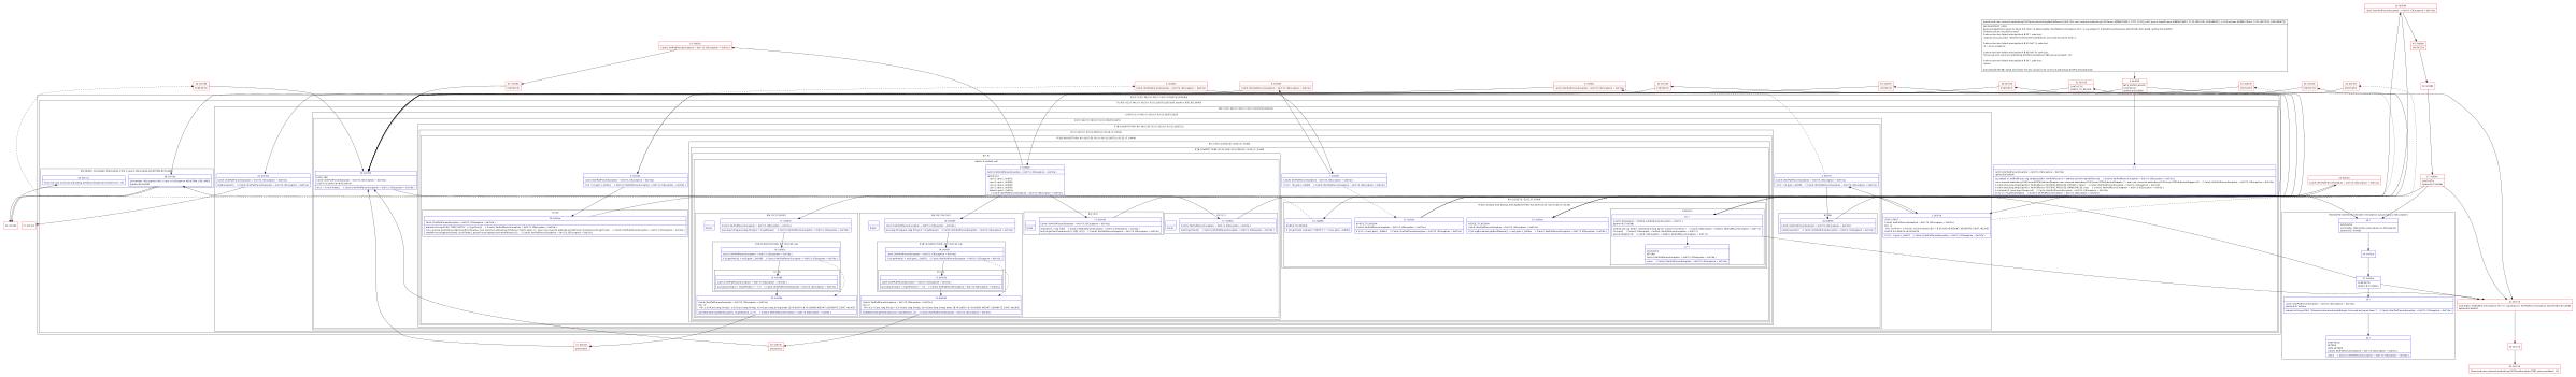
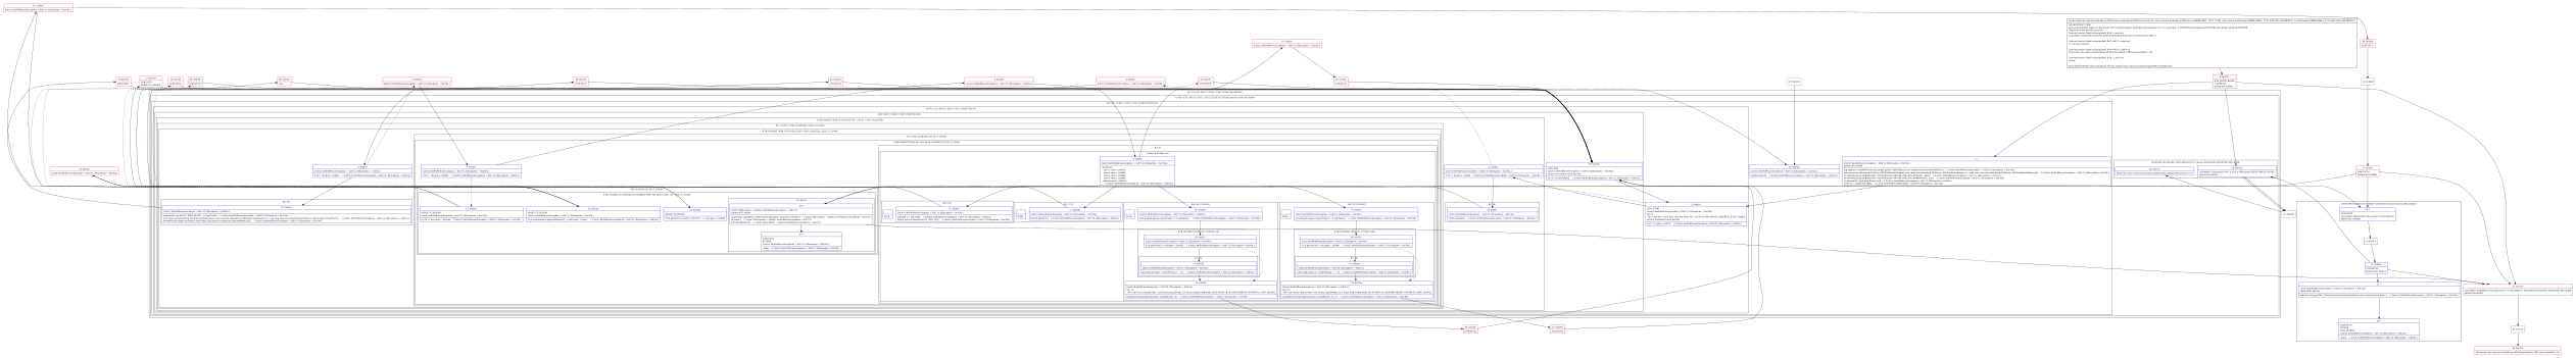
  digraph {
    fontname="Roboto Condensed"
    node [color=blue fontname="Roboto Condensed" shape=record]
    edge [fontname="Roboto Condensed"]
    n1 [label="{34\:\ 0x00fd|Catch:\{ XmlPullParserException \-\> 0x0113, IOException \-\> 0x010a \}\l|startDocument()     \/\/ Catch:\{ XmlPullParserException \-\> 0x0113, IOException \-\> 0x010a \}\l}"]
    n2 [label="{33\:\ 0x00ce|Catch:\{ XmlPullParserException \-\> 0x0113, IOException \-\> 0x010a \}\l|android.util.Log.d(TAG, \"PROC INSTR: \" + r0.getText())     \/\/ Catch:\{ XmlPullParserException \-\> 0x0113, IOException \-\> 0x010a \}\lcom.caverock.androidsvg.SVGParser$TextScanner com.caverock.androidsvg.SVGParser.TextScanner r2 = new com.caverock.androidsvg.SVGParser.TextScanner(r0.getText())     \/\/ Catch:\{ XmlPullParserException \-\> 0x0113, IOException \-\> 0x010a \}\lhandleProcessingInstruction(r2.nextToken(), parseProcessingInstructionAttributes(r2))     \/\/ Catch:\{ XmlPullParserException \-\> 0x0113, IOException \-\> 0x010a \}\l}"]
    n3 [label="{19\:\ 0x0080|Catch:\{ XmlPullParserException \-\> 0x0113, IOException \-\> 0x010a \}\l|java.lang.String r2 = r0.getPrefix() + ':' + r2     \/\/ Catch:\{ XmlPullParserException \-\> 0x0113, IOException \-\> 0x010a \}\l}"]
    n4 [label="{18\:\ 0x007e|Catch:\{ XmlPullParserException \-\> 0x0113, IOException \-\> 0x010a \}\l|if (r0.getPrefix() != null) goto L_0x0080     \/\/ Catch:\{ XmlPullParserException \-\> 0x0113, IOException \-\> 0x010a \}\l}"]
    n5 [label="{17\:\ 0x0076|Catch:\{ XmlPullParserException \-\> 0x0113, IOException \-\> 0x010a \}\l|java.lang.String java.lang.String r2 = r0.getName()     \/\/ Catch:\{ XmlPullParserException \-\> 0x0113, IOException \-\> 0x010a \}\l}"]
    n6 [label="{20\:\ 0x0096|Catch:\{ XmlPullParserException \-\> 0x0113, IOException \-\> 0x010a \}\lPHI: r2 \l  PHI: (r2v14 java.lang.String) = (r2v13 java.lang.String), (r2v15 java.lang.String) binds: [B:18:0x007e, B:19:0x0080] A[DONT_GENERATE, DONT_INLINE]\l|startElement(r0.getNamespace(), r0.getName(), r2, r1)     \/\/ Catch:\{ XmlPullParserException \-\> 0x0113, IOException \-\> 0x010a \}\l}"]
    n7 [label="{|break\l}"]
    n8 [label="{15\:\ 0x0053|Catch:\{ XmlPullParserException \-\> 0x0113, IOException \-\> 0x010a \}\l|java.lang.String r2 = r0.getPrefix() + ':' + r2     \/\/ Catch:\{ XmlPullParserException \-\> 0x0113, IOException \-\> 0x010a \}\l}"]
    n9 [label="{14\:\ 0x0051|Catch:\{ XmlPullParserException \-\> 0x0113, IOException \-\> 0x010a \}\l|if (r0.getPrefix() != null) goto L_0x0053     \/\/ Catch:\{ XmlPullParserException \-\> 0x0113, IOException \-\> 0x010a \}\l}"]
    n10 [label="{13\:\ 0x0049|Catch:\{ XmlPullParserException \-\> 0x0113, IOException \-\> 0x010a \}\l|java.lang.String java.lang.String r2 = r0.getName()     \/\/ Catch:\{ XmlPullParserException \-\> 0x0113, IOException \-\> 0x010a \}\l}"]
    n11 [label="{16\:\ 0x0069|Catch:\{ XmlPullParserException \-\> 0x0113, IOException \-\> 0x010a \}\lPHI: r2 \l  PHI: (r2v17 java.lang.String) = (r2v16 java.lang.String), (r2v18 java.lang.String) binds: [B:14:0x0051, B:15:0x0053] A[DONT_GENERATE, DONT_INLINE]\l|endElement(r0.getNamespace(), r0.getName(), r2)     \/\/ Catch:\{ XmlPullParserException \-\> 0x0113, IOException \-\> 0x010a \}\l}"]
    n12 [label="{|break\l}"]
    n13 [label="{12\:\ 0x0039|Catch:\{ XmlPullParserException \-\> 0x0113, IOException \-\> 0x010a \}\l|int[] int[] r2 = new int[2]     \/\/ Catch:\{ XmlPullParserException \-\> 0x0113, IOException \-\> 0x010a \}\ltext(r0.getTextCharacters(r2), r2[0], r2[1])     \/\/ Catch:\{ XmlPullParserException \-\> 0x0113, IOException \-\> 0x010a \}\l}"]
    n14 [label="{|break\l}"]
    n15 [label="{11\:\ 0x0030|Catch:\{ XmlPullParserException \-\> 0x0113, IOException \-\> 0x010a \}\l|text(r0.getText())     \/\/ Catch:\{ XmlPullParserException \-\> 0x0113, IOException \-\> 0x010a \}\l}"]
    n16 [label="{|break\l}"]
    n17 [label="{9\:\ 0x002b|Catch:\{ XmlPullParserException \-\> 0x0113, IOException \-\> 0x010a \}\l|switch(r2) \{\l    case 2: goto L_0x0076;\l    case 3: goto L_0x0049;\l    case 4: goto L_0x0039;\l    case 5: goto L_0x0030;\l    default: goto L_0x002e;\l\}     \/\/ Catch:\{ XmlPullParserException \-\> 0x0113, IOException \-\> 0x010a \}\l}"]
    n18 [label="{28\:\ ?|Catch:\{ IOException \-\> 0x00c6, XmlPullParserException \-\> 0x0113 \}\lSplitter:B:27:0x00bc\l|android.util.Log.d(TAG, \"Switching to SAX parser to process entities\")     \/\/ Catch:\{ IOException \-\> 0x00c6, XmlPullParserException \-\> 0x0113 \}\lr9.reset()     \/\/ Catch:\{ IOException \-\> 0x00c6, XmlPullParserException \-\> 0x0113 \}\lparseUsingSAX(r9)     \/\/ Catch:\{ IOException \-\> 0x00c6, XmlPullParserException \-\> 0x0113 \}\l}"]
    n19 [label="{57\:\ ?|SYNTHETIC\lRETURN\lCatch:\{ XmlPullParserException \-\> 0x0113, IOException \-\> 0x010a \}\l|return     \/\/ Catch:\{ XmlPullParserException \-\> 0x0113, IOException \-\> 0x010a \}\l}"]
    n20 [label="{21\:\ 0x00a2|ADDED_TO_REGION\lCatch:\{ XmlPullParserException \-\> 0x0113, IOException \-\> 0x010a \}\l|if (r10 == true) goto L_0x00a4     \/\/ Catch:\{ XmlPullParserException \-\> 0x0113, IOException \-\> 0x010a \}\l}"]
    n21 [label="{23\:\ 0x00aa|ADDED_TO_REGION\lCatch:\{ XmlPullParserException \-\> 0x0113, IOException \-\> 0x010a \}\l|if (r8.svgDocument.getRootElement() == null) goto L_0x00ac     \/\/ Catch:\{ XmlPullParserException \-\> 0x0113, IOException \-\> 0x010a \}\l}"]
    n22 [label="{25\:\ 0x00b6|ADDED_TO_REGION\l|if (r0.getText().contains(\"\<!ENTITY \") == true) goto L_0x00b8\l}"]
    n23 [label="{7\:\ 0x0027|Catch:\{ XmlPullParserException \-\> 0x0113, IOException \-\> 0x010a \}\l|if (r2 != 10) goto L_0x0029     \/\/ Catch:\{ XmlPullParserException \-\> 0x0113, IOException \-\> 0x010a \}\l}"]
    n24 [label="{5\:\ 0x0023|Catch:\{ XmlPullParserException \-\> 0x0113, IOException \-\> 0x010a \}\l|if (r2 == 8) goto L_0x00ce     \/\/ Catch:\{ XmlPullParserException \-\> 0x0113, IOException \-\> 0x010a \}\l}"]
    n25 [label="{3\:\ 0x001f|Catch:\{ XmlPullParserException \-\> 0x0113, IOException \-\> 0x010a \}\l|if (r2 == 0) goto L_0x00fd     \/\/ Catch:\{ XmlPullParserException \-\> 0x0113, IOException \-\> 0x010a \}\l}"]
    n26 [label="{35\:\ 0x0100|LOOP_END\lCatch:\{ XmlPullParserException \-\> 0x0113, IOException \-\> 0x010a \}\lLOOP:0: B:2:0x001d\-\>B:35:0x0100\l|int r2 = r0.nextToken()     \/\/ Catch:\{ XmlPullParserException \-\> 0x0113, IOException \-\> 0x010a \}\l}"]
    n27 [label="{2\:\ 0x001d|LOOP_START\lCatch:\{ XmlPullParserException \-\> 0x0113, IOException \-\> 0x010a \}\lPHI: r2 \l  PHI: (r2v4 int) = (r2v3 int), (r2v5 int) binds: [B:1:?, B:35:0x0100] A[DONT_GENERATE, DONT_INLINE]\lLOOP:0: B:2:0x001d\-\>B:35:0x0100\l|if (r2 != 1) goto L_0x001f     \/\/ Catch:\{ XmlPullParserException \-\> 0x0113, IOException \-\> 0x010a \}\l}"]
    n28 [label="{1\:\ ?|Catch:\{ XmlPullParserException \-\> 0x0113, IOException \-\> 0x010a \}\lSplitter:B:0:0x0000\l|org.xmlpull.v1.XmlPullParser org.xmlpull.p030v1.XmlPullParser r0 = android.util.Xml.newPullParser()     \/\/ Catch:\{ XmlPullParserException \-\> 0x0113, IOException \-\> 0x010a \}\lcom.caverock.androidsvg.SVGParser$XPPAttributesWrapper com.caverock.androidsvg.SVGParser.XPPAttributesWrapper r1 = new com.caverock.androidsvg.SVGParser.XPPAttributesWrapper(r0)     \/\/ Catch:\{ XmlPullParserException \-\> 0x0113, IOException \-\> 0x010a \}\lr0.setFeature(org.xmlpull.p030v1.XmlPullParser.FEATURE_PROCESS_DOCDECL, false)     \/\/ Catch:\{ XmlPullParserException \-\> 0x0113, IOException \-\> 0x010a \}\lr0.setFeature(org.xmlpull.p030v1.XmlPullParser.FEATURE_PROCESS_NAMESPACES, true)     \/\/ Catch:\{ XmlPullParserException \-\> 0x0113, IOException \-\> 0x010a \}\lr0.setInput(r9, (java.lang.String) null)     \/\/ Catch:\{ XmlPullParserException \-\> 0x0113, IOException \-\> 0x010a \}\lint int r2 = r0.getEventType()     \/\/ Catch:\{ XmlPullParserException \-\> 0x0113, IOException \-\> 0x010a \}\l}"]
    n29 [label="{36\:\ 0x0106|Catch:\{ XmlPullParserException \-\> 0x0113, IOException \-\> 0x010a \}\l|endDocument()     \/\/ Catch:\{ XmlPullParserException \-\> 0x0113, IOException \-\> 0x010a \}\l}"]
    n30 [label="{38\:\ 0x010a|ExcHandler: IOException (r9v2 'e' java.io.IOException A[CUSTOM_DECLARE])\lSplitter:B:0:0x0000\l}"]
    n31 [label="{40\:\ 0x0112|throw new com.caverock.androidsvg.SVGParseException(\"Stream error\", r9)\l}"]
    n32 [label="{30\:\ ?|SYNTHETIC\lExcHandler: IOException (unused java.io.IOException)\lSplitter:B:27:0x00bc\l}"]
    n33 [label="{29\:\ 0x00c6}"]
    n34 [label="{31\:\ 0x00ca|SYNTHETIC\lSplitter:B:31:0x00ca\l}"]
    n35 [label="{32\:\ ?|Catch:\{ XmlPullParserException \-\> 0x0113, IOException \-\> 0x010a \}\lSplitter:B:31:0x00ca\l|android.util.Log.w(TAG, \"Detected internal entity definitions, but could not parse them.\")     \/\/ Catch:\{ XmlPullParserException \-\> 0x0113, IOException \-\> 0x010a \}\l}"]
    n36 [label="{56\:\ ?|SYNTHETIC\lRETURN\lORIG_RETURN\lCatch:\{ XmlPullParserException \-\> 0x0113, IOException \-\> 0x010a \}\l|return     \/\/ Catch:\{ XmlPullParserException \-\> 0x0113, IOException \-\> 0x010a \}\l}"]
    n37 [color=red label="{46\:\ 0x0100|SYNTHETIC\l}"]
    n38 [color=red label="{55\:\ 0x0100|SYNTHETIC\l}"]
    n39 [color=red label="{51\:\ 0x0100|SYNTHETIC\l}"]
    n40 [color=red label="{50\:\ 0x0100|SYNTHETIC\l}"]
-   n41 [color=red label="{49\:\ 0x0100|SYNTHETIC\l}"]
+   n41 [color=red label="{49\:\ 0x0100|TAG\l}"]
    n42 [color=red label="{48\:\ 0x0100|SYNTHETIC\l}"]
    n43 [color=red label="{10\:\ 0x002e|Catch:\{ XmlPullParserException \-\> 0x0113, IOException \-\> 0x010a \}\l}"]
    n44 [color=red label="{41\:\ 0x0113|ExcHandler: XmlPullParserException (r9v1 'e' org.xmlpull.v1.XmlPullParserException A[CUSTOM_DECLARE])\lSplitter:B:0:0x0000\l}"]
    n45 [color=red label="{22\:\ 0x00a4|Catch:\{ XmlPullParserException \-\> 0x0113, IOException \-\> 0x010a \}\l}"]
    n46 [color=red label="{52\:\ 0x0100|SYNTHETIC\lADDED_TO_REGION\l}"]
    n47 [color=red label="{24\:\ 0x00ac|Catch:\{ XmlPullParserException \-\> 0x0113, IOException \-\> 0x010a \}\l}"]
    n48 [color=red label="{53\:\ 0x0100|SYNTHETIC\l}"]
    n49 [color=red label="{54\:\ 0x0100|SYNTHETIC\l}"]
    n50 [color=red label="{8\:\ 0x0029|Catch:\{ XmlPullParserException \-\> 0x0113, IOException \-\> 0x010a \}\l}"]
    n51 [color=red label="{6\:\ 0x0025|Catch:\{ XmlPullParserException \-\> 0x0113, IOException \-\> 0x010a \}\l}"]
    n52 [color=red label="{4\:\ 0x0021|Catch:\{ XmlPullParserException \-\> 0x0113, IOException \-\> 0x010a \}\l}"]
    n53 [color=red label="{44\:\ 0x0106|SYNTHETIC\l}"]
    n54 [color=red label="{37\:\ 0x0109}"]
    n55 [color=red label="{39\:\ 0x010b}"]
    n56 [color=red label="{47\:\ 0x0100|SYNTHETIC\l}"]
    n57 [color=red label="{45\:\ 0x00b8|SYNTHETIC\l}"]
    n58 [color=red label="{26\:\ 0x00b8}"]
    n59 [color=red label="{42\:\ 0x0114}"]
    n60 [color=red label="{0\:\ 0x0000|MTH_ENTER_BLOCK\lSYNTHETIC\lSplitter:B:0:0x0000\l}"]
    n61 [color=red label="{27\:\ 0x00bc|SYNTHETIC\lSplitter:B:27:0x00bc\l}"]
    n62 [color=red label="{43\:\ 0x011b|throw new com.caverock.androidsvg.SVGParseException(\"XML parser problem\", r9)\l}"]
    n63 [label="{private void com.caverock.androidsvg.SVGParser.parseUsingXmlPullParser((r8v0 'this' com.caverock.androidsvg.SVGParser A[IMMUTABLE_TYPE, THIS]), (r9v0 java.io.InputStream A[IMMUTABLE_TYPE, METHOD_ARGUMENT]), (r10v0 boolean A[IMMUTABLE_TYPE, METHOD_ARGUMENT]))  | INCONSISTENT_CODE\lRemoved duplicated region for block: B:41:0x0113 A[ExcHandler: XmlPullParserException (r9v1 'e' org.xmlpull.v1.XmlPullParserException A[CUSTOM_DECLARE]), Splitter:B:0:0x0000]\lFailed to process nested try\/catch\lCode restructure failed: missing block: B:32:?, code lost:\l    android.util.Log.w(TAG, \"Detected internal entity definitions, but could not parse them.\");\l\lCode restructure failed: missing block: B:41:0x0113, code lost:\l    r9 = move\-exception;\l\lCode restructure failed: missing block: B:43:0x011b, code lost:\l    throw new com.caverock.androidsvg.SVGParseException(\"XML parser problem\", r9);\l\lCode restructure failed: missing block: B:56:?, code lost:\l    return;\l\lAnnotation[SYSTEM, dalvik.annotation.Throws, \{value=[com.caverock.androidsvg.SVGParseException]\}]\l}" color=""]
    subgraph cluster_1 {
      label="R(1:(3:1|(2:(1:34)(1:(1:33)(1:(1:9)(1:(2:28|57))))|35)|36))"
      subgraph cluster_2 {
        label="Try: R(3:1|(2:(1:34)(1:(1:33)(1:(1:9)(1:(2:28|57))))|35)|36) catches: R(0), R(2:38|40)"
        subgraph cluster_3 {
          label="R(3:1|(2:(1:34)(1:(1:33)(1:(1:9)(1:(2:28|57))))|35)|36)"
          n28
          n29
          subgraph cluster_4 {
            label="LOOP:0: (2:(1:34)(1:(1:33)(1:(1:9)(1:(2:28|57))))|35)"
            n27
            subgraph cluster_5 {
              label="R(2:(1:34)(1:(1:33)(1:(1:9)(1:(2:28|57))))|35)"
              n26
              subgraph cluster_6 {
                label="IF [B:3:0x001f] THEN: R(1:34) ELSE: R(1:(1:33)(1:(1:9)(1:(2:28|57))))"
                n25
                subgraph cluster_7 {
                  label="R(1:34)"
                  n1
                }
                subgraph cluster_8 {
                  label="R(1:(1:33)(1:(1:9)(1:(2:28|57)))) | ELSE_IF_CHAIN\l"
                  subgraph cluster_9 {
                    label="IF [B:5:0x0023] THEN: R(1:33) ELSE: R(1:(1:9)(1:(2:28|57))) | ELSE_IF_CHAIN\l"
                    n24
                    subgraph cluster_10 {
                      label="R(1:33)"
                      n2
                    }
                    subgraph cluster_11 {
                      label="R(1:(1:9)(1:(2:28|57))) | ELSE_IF_CHAIN\l"
                      subgraph cluster_12 {
                        label="IF [B:7:0x0027] THEN: R(1:9) ELSE: R(1:(2:28|57)) | ELSE_IF_CHAIN\l"
                        n23
                        subgraph cluster_13 {
                          label="R(1:9)"
                          subgraph cluster_14 {
                            label="Switch: 4, default: null"
                            n17
                            subgraph cluster_15 {
                              label="R(4:17|(1:19)|20|1)"
                              n5
                              n6
                              n7
                              subgraph cluster_16 {
                                label="IF [B:18:0x007e] THEN: R(1:19) ELSE: null"
                                n4
                                subgraph cluster_17 {
                                  label="R(1:19)"
                                  n3
                                }
                              }
                            }
                            subgraph cluster_18 {
                              label="R(4:13|(1:15)|16|1)"
                              n10
                              n11
                              n12
                              subgraph cluster_19 {
                                label="IF [B:14:0x0051] THEN: R(1:15) ELSE: null"
                                n9
                                subgraph cluster_20 {
                                  label="R(1:15)"
                                  n8
                                }
                              }
                            }
                            subgraph cluster_21 {
                              label="R(2:12|1)"
                              n13
                              n14
                            }
                            subgraph cluster_22 {
                              label="R(2:11|1)"
                              n15
                              n16
                            }
                          }
                        }
                        subgraph cluster_23 {
                          label="R(1:(2:28|57)) | ELSE_IF_CHAIN\l"
                          subgraph cluster_24 {
                            label="IF [B:21:0x00a2, B:23:0x00aa, B:25:0x00b6] THEN: R(2:28|57) ELSE: null | ELSE_IF_CHAIN\l"
                            n20
                            n21
                            n22
                            subgraph cluster_25 {
                              label="R(2:28|57)"
                              n18
                              n19
                            }
                          }
                        }
                      }
                    }
                  }
                }
              }
            }
          }
        }
        subgraph cluster_26 {
          label="R(0) | ExcHandler: XmlPullParserException (r9v1 'e' org.xmlpull.v1.XmlPullParserException A[CUSTOM_DECLARE])\l"
        }
        subgraph cluster_27 {
          label="R(2:38|40) | ExcHandler: IOException (r9v2 'e' java.io.IOException A[CUSTOM_DECLARE])\l"
          n30
          n31
        }
      }
    }
    subgraph cluster_28 {
      label="R(0) | ExcHandler: XmlPullParserException (r9v1 'e' org.xmlpull.v1.XmlPullParserException A[CUSTOM_DECLARE])\l"
    }
    subgraph cluster_29 {
      label="R(2:38|40) | ExcHandler: IOException (r9v2 'e' java.io.IOException A[CUSTOM_DECLARE])\l"
    }
    subgraph cluster_30 {
      label="R(5:30|29|31|32|56) | ExcHandler: IOException (unused java.io.IOException)\l"
      n32
      n33
      n34
      n35
      n36
    }
    n1 -> n37
    n2 -> n38
    n3 -> n6
    n4 -> n3
    n4 -> n6 [style=dashed]
    n5 -> n4
    n6 -> n39
    n8 -> n11
    n9 -> n8
    n9 -> n11 [style=dashed]
    n10 -> n9
    n11 -> n40
    n13 -> n41
    n15 -> n42
    n17 -> n5
    n17 -> n10
    n17 -> n13
    n17 -> n15
    n17 -> n43
    n18 -> n19
    n18 -> n32
    n18 -> n44
    n20 -> n45
-   n20 -> n46 [style=solid]
+   n20 -> n46 [style=dashed]
    n21 -> n47
    n21 -> n48 [style=dashed]
    n22 -> n49 [style=dashed]
    n23 -> n20 [style=dashed]
    n23 -> n50
    n24 -> n2
    n24 -> n51 [style=dashed]
    n25 -> n1
    n25 -> n52 [style=dashed]
    n26 -> n27
    n27 -> n25
    n27 -> n53 [style=dashed]
    n28 -> n27
-   n29 -> n54
+   n54 -> n29
    n30 -> n55
    n30 -> n55
    n32 -> n33
    n33 -> n34
    n34 -> n30
    n34 -> n35
    n34 -> n44
    n35 -> n36
    n37 -> n26
    n38 -> n26
    n39 -> n26
    n40 -> n26
    n41 -> n26
    n42 -> n26
    n43 -> n56
    n44 -> n59
    n45 -> n21
    n45 -> n57
    n46 -> n26
    n47 -> n22
    n48 -> n26
    n49 -> n26
    n50 -> n17
    n51 -> n23
    n52 -> n24
    n53 -> n29
    n55 -> n31
    n56 -> n26
    n57 -> n58
    n58 -> n61
    n59 -> n62
    n60 -> n28
    n60 -> n30
    n60 -> n44
    n61 -> n18
    n61 -> n32
    n61 -> n44
    n63 -> n60
  }
